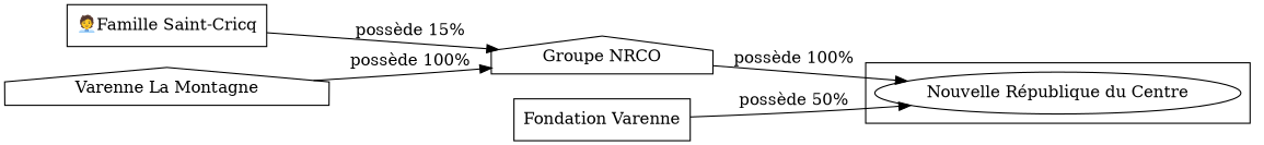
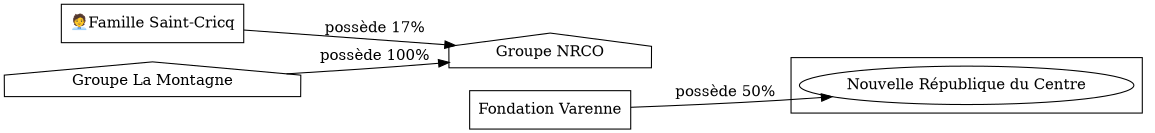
  digraph {
    rankdir=LR
    node [shape=box]
    n1 [label="🧑‍💼Famille Saint-Cricq"]
    n2 [label="Fondation Varenne"]
    n3 [label="Nouvelle République du Centre" shape=""]
    n4 [label="Groupe NRCO" shape=house]
-   n5 [label="Varenne La Montagne" shape=house]
+   n5 [label="Groupe La Montagne" shape=house]
    subgraph sub_1 {
      n1
      n2
    }
    subgraph cluster_2 {
      n3
    }
-   n1 -> n4 [label="possède 15%"]
+   n1 -> n4 [label="possède 17%"]
    n2 -> n3 [label="possède 50%"]
-   n4 -> n3 [label="possède 100%"]
    n5 -> n4 [label="possède 100%"]
  }
